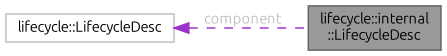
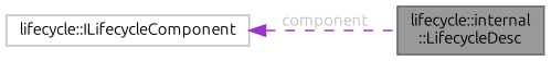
  digraph {
    rankdir=LR
    fontname=Ubuntu
    node [fontname=Ubuntu fontsize=10 shape=box style=filled]
    n1 [color=gray40 fillcolor=grey60 fontcolor=black height=0.2 label="lifecycle::internal\l::LifecycleDesc" width=0.4]
-   n2 [color=grey75 fillcolor=white height=0.2 label="lifecycle::LifecycleDesc" width=0.4]
+   n2 [color=grey75 fillcolor=white height=0.2 label="lifecycle::ILifecycleComponent" width=0.4]
    n2 -> n1 [color=darkorchid3 dir=back fontcolor=grey fontname=Ubuntu fontsize=10 label=" component" labelfontname=Helvetica labelfontsize=10 style=dashed]
  }
